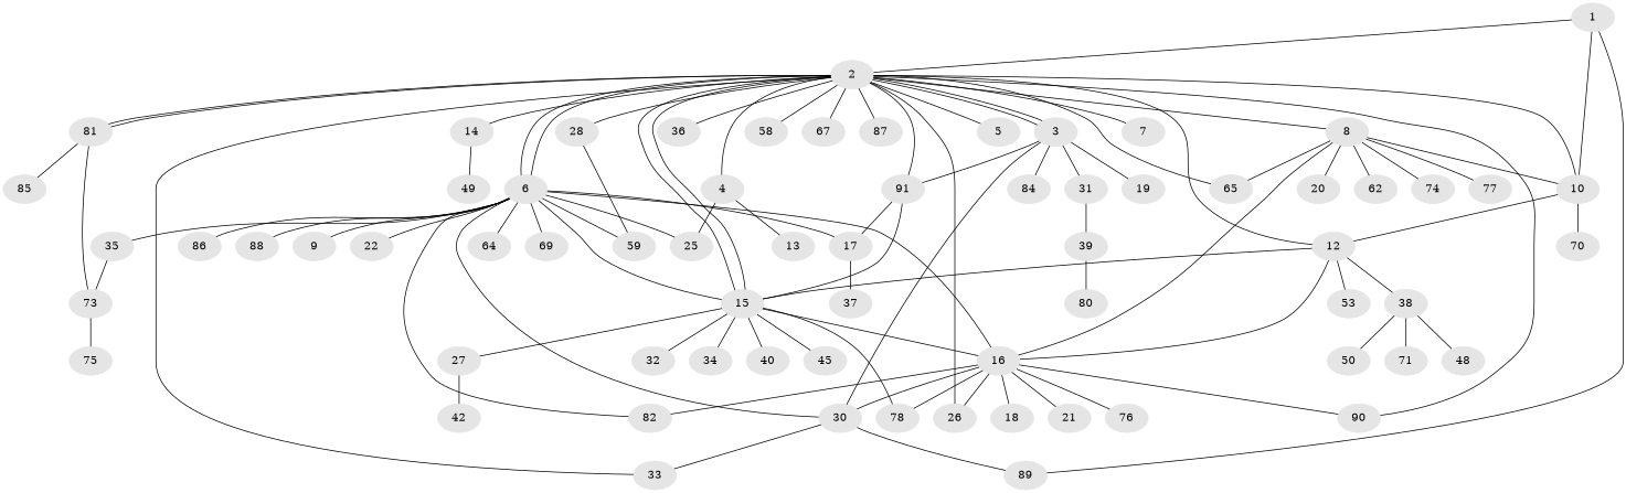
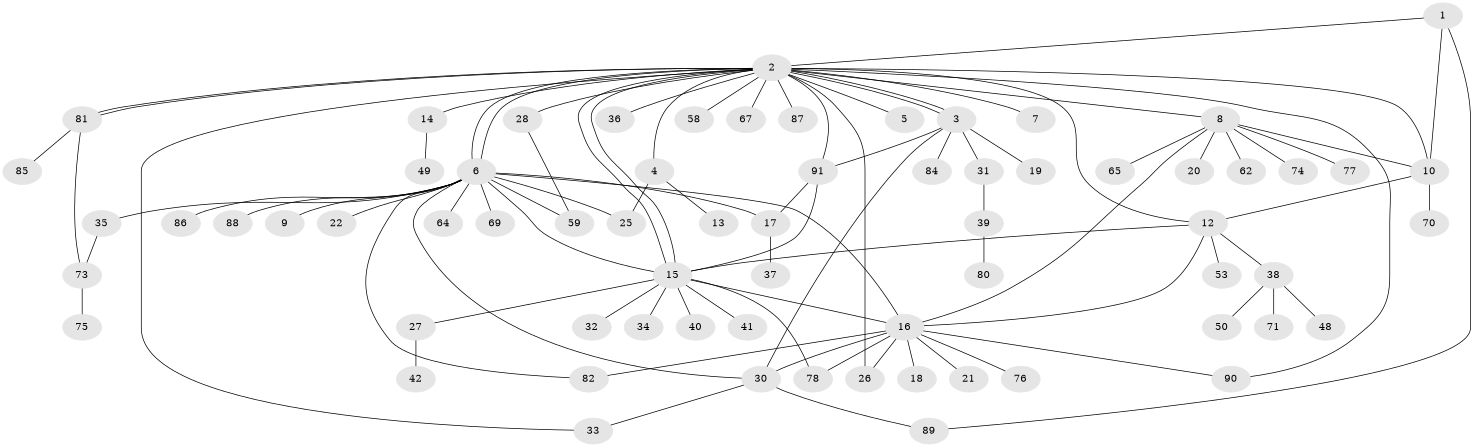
  graph {
    node [color=gray90 style=filled]
    1 [super="+44"]
    2 [super="+43"]
    10 [super="+63"]
    89
    3 [super="+60"]
    4 [super="+29"]
    5
    6 [super="+55"]
    7
    8 [super="+83"]
    n11 [label=91]
    12 [super="+61"]
    14 [super="+79"]
    15 [super="+24"]
    26
    28 [super="+56"]
    33 [super="+52"]
    36
    n19 [label=81 super="+51"]
    58
    65 [super="+81"]
    67
    87
    90
    70
    19
    30 [super="+54"]
    31
    84
    13 [super="+68"]
    25
    9
    16 [super="+72"]
    17 [super="+23"]
    22 [super="+46"]
    35 [super="+66"]
    64
    69
    82
    86
    88
    59
    20
    62
    74
    77
    38 [super="+47"]
    53
    49
    27 [super="+57"]
    32
    34
    40
-   45
+   45 [label=41]
    78
    73
    85
    39 [super="+91"]
    18
    21
    76
    37
    48
    50
    71
    42
    80
    75
    1 -- 2
    1 -- 10
    1 -- 89
    2 -- 10
    2 -- 3
    2 -- 3
    2 -- 4
    2 -- 5
    2 -- 6
    2 -- 6
    2 -- 7
    2 -- 8
    2 -- n11
    2 -- 12
    2 -- 14
    2 -- 15
    2 -- 15
    2 -- 26
    2 -- 28
    2 -- 33
    2 -- 36
    2 -- n19
    2 -- n19
    2 -- 58
-   2 -- 65
    2 -- 67
    2 -- 87
    2 -- 90
    10 -- 12
    10 -- 70
    3 -- n11
    3 -- 19
    3 -- 30
    3 -- 31
    3 -- 84
    4 -- 13
    4 -- 25
    6 -- 15
    6 -- 30
    6 -- 25
    6 -- 9
    6 -- 16 [weight=2]
    6 -- 17
    6 -- 22
    6 -- 35
    6 -- 64
    6 -- 69
    6 -- 82
    6 -- 86
    6 -- 88
    6 -- 59
    8 -- 10
    8 -- 65
    8 -- 16
    8 -- 20
    8 -- 62
    8 -- 74
    8 -- 77
    n11 -- 15
    n11 -- 17
    12 -- 15
    12 -- 16
    12 -- 38
    12 -- 53
    14 -- 49
    15 -- 16
    15 -- 27 [weight=2]
    15 -- 32
    15 -- 34
    15 -- 40
    15 -- 45
    15 -- 78
    28 -- 59
    n19 -- 73
    n19 -- 85
    30 -- 89
    30 -- 33
    31 -- 39
    16 -- 26
    16 -- 90
    16 -- 30 [weight=2]
    16 -- 82
    16 -- 78
    16 -- 18
    16 -- 21
    16 -- 76
    17 -- 37
    35 -- 73
    38 -- 48
    38 -- 50
    38 -- 71
    27 -- 42
    73 -- 75
    39 -- 80
  }
